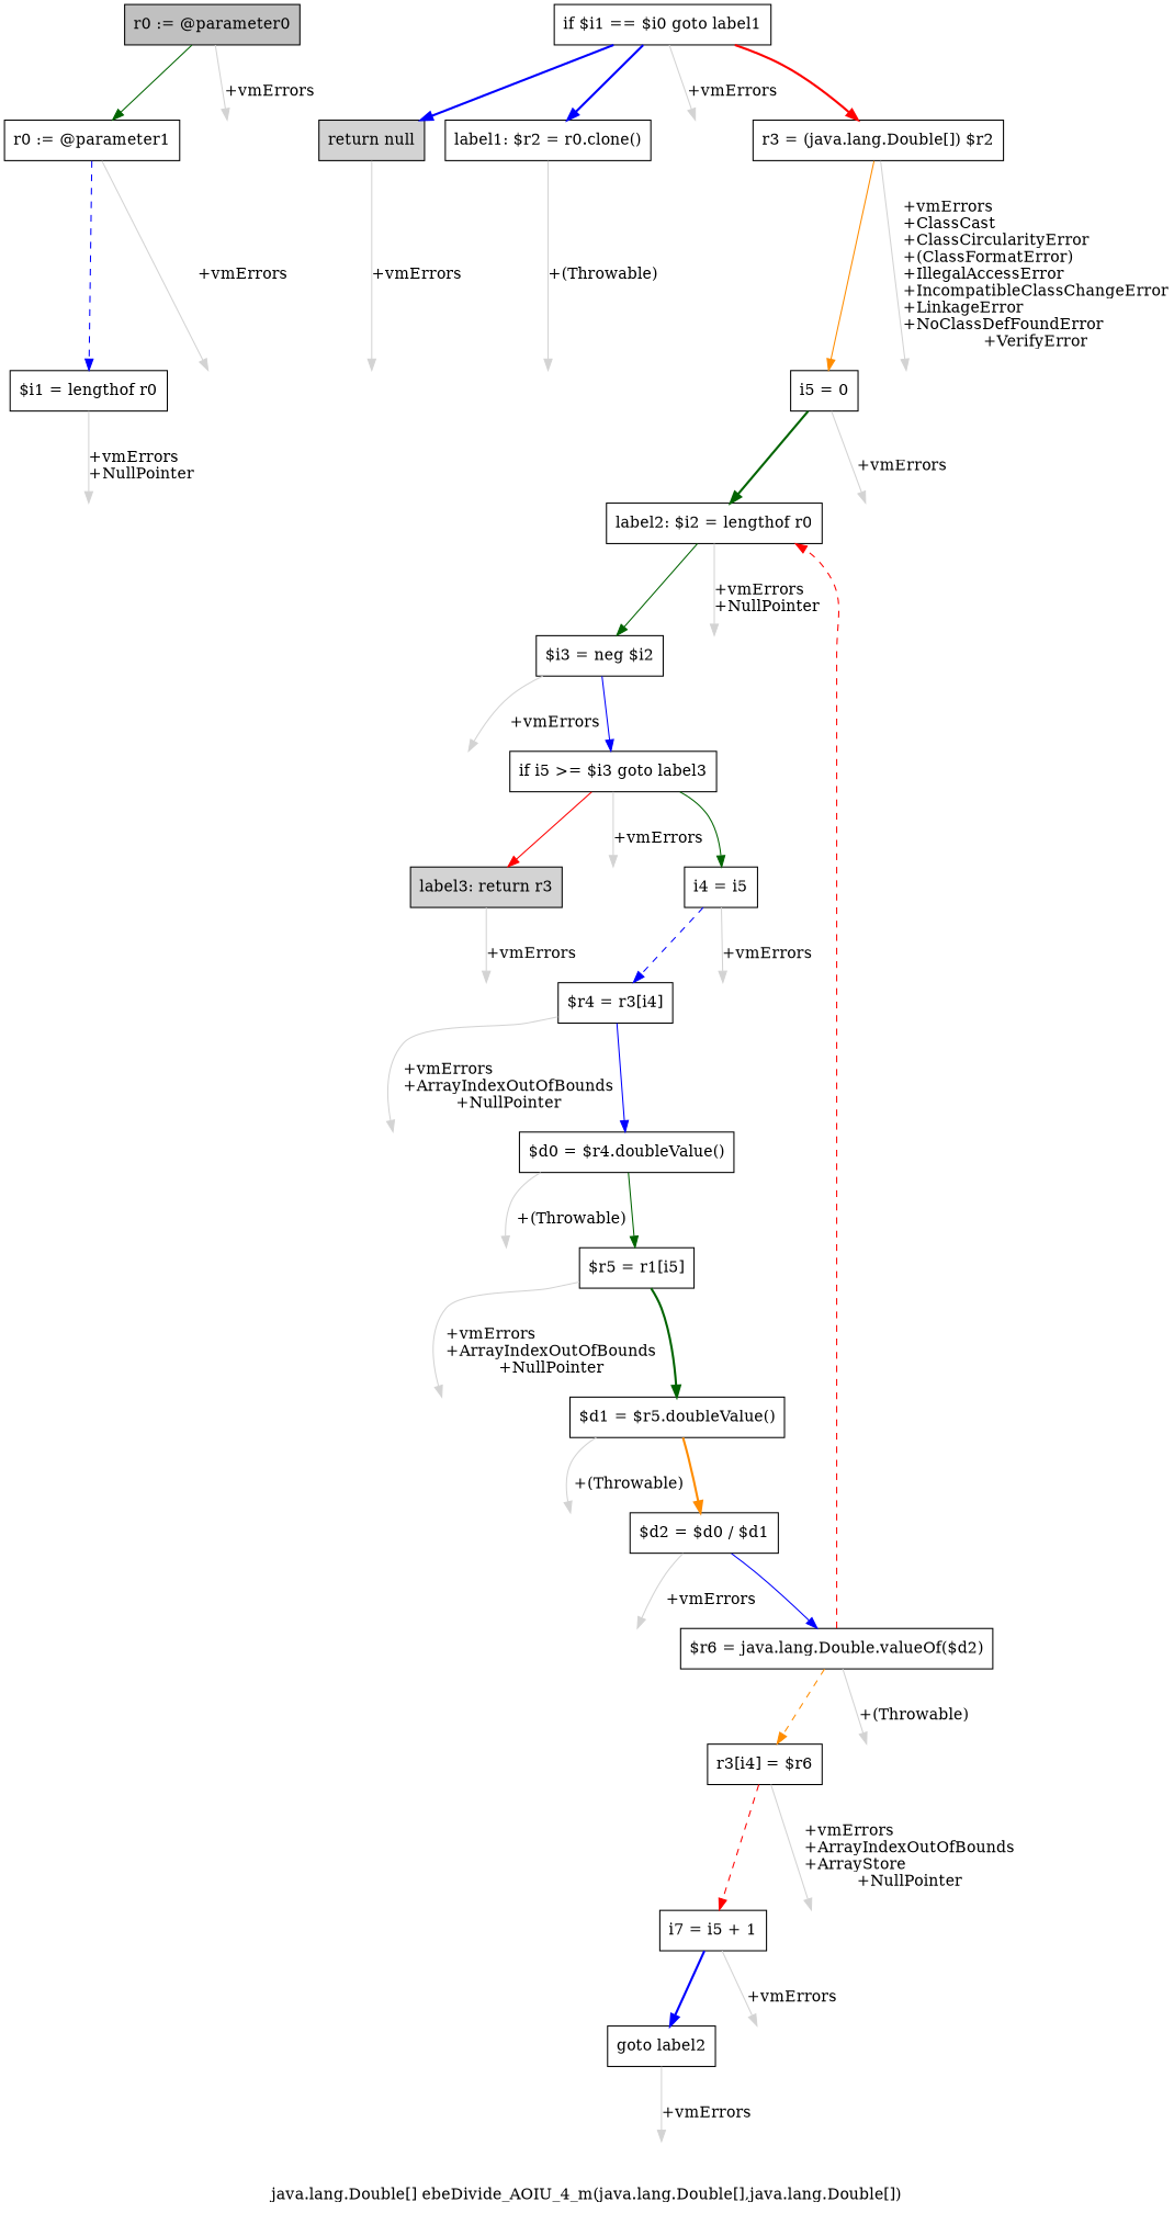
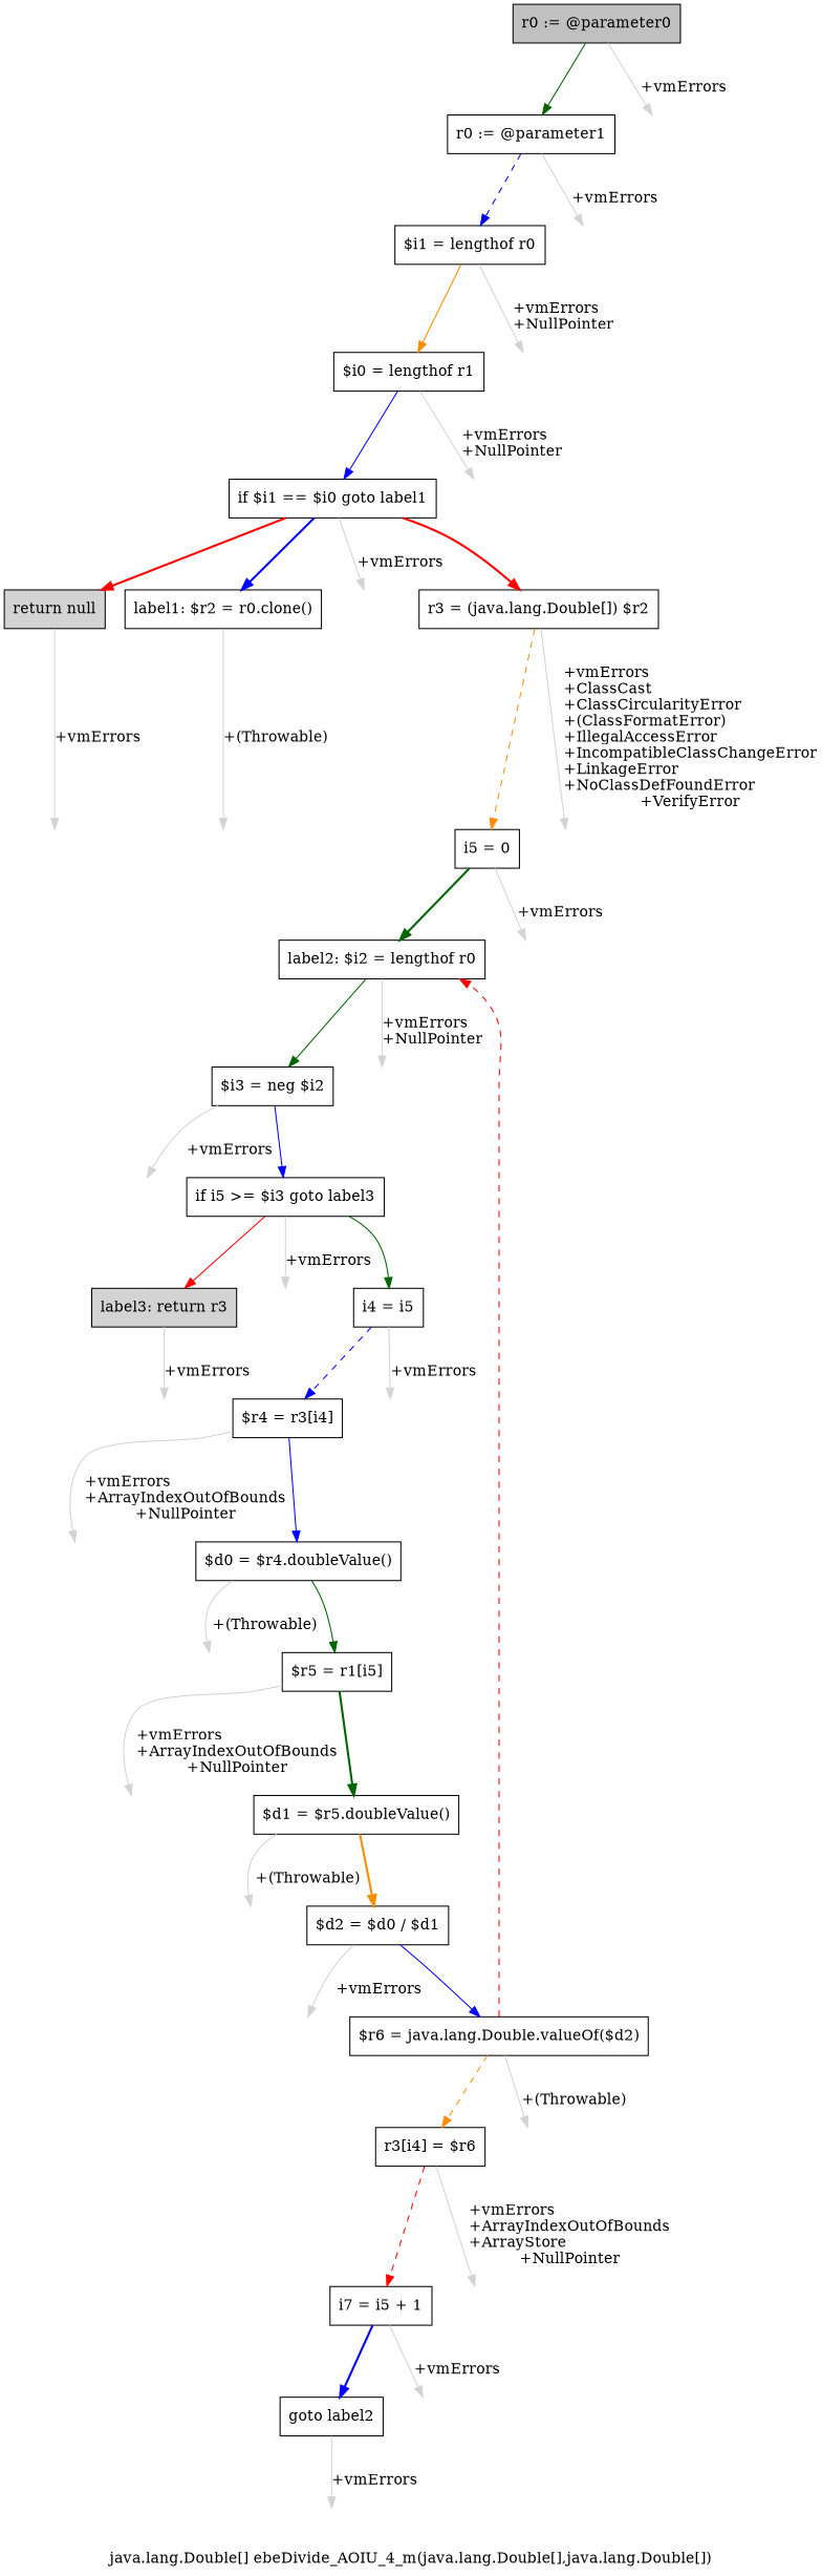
  digraph {
    label="java.lang.Double[] ebeDivide_AOIU_4_m(java.lang.Double[],java.lang.Double[])"
    node [shape=box style=invis]
    edge [color=lightgray]
    n1 [fillcolor=gray label="r0 := @parameter0" style=filled]
    n2 [label="r0 := @parameter1" style=""]
    n3 [label=Esc]
    n4 [label="$i1 = lengthof r0" style=""]
    n5 [label=Esc]
+   n6 [label="$i0 = lengthof r1" style=""]
    n7 [label=Esc]
    n8 [label="if $i1 == $i0 goto label1" style=""]
    n9 [label=Esc]
    n10 [fillcolor=lightgray label="return null" style=filled]
    n11 [label="label1: $r2 = r0.clone()" style=""]
    n12 [label=Esc]
    n13 [label="r3 = (java.lang.Double[]) $r2" style=""]
    n14 [label=Esc]
    n15 [label=Esc]
    n16 [label="i5 = 0" style=""]
    n17 [label=Esc]
    n18 [label="label2: $i2 = lengthof r0" style=""]
    n19 [label=Esc]
    n20 [label="$i3 = neg $i2" style=""]
    n21 [label=Esc]
    n22 [label="if i5 >= $i3 goto label3" style=""]
    n23 [label=Esc]
    n24 [label="i4 = i5" style=""]
    n25 [fillcolor=lightgray label="label3: return r3" style=filled]
    n26 [label=Esc]
    n27 [label="$r4 = r3[i4]" style=""]
    n28 [label=Esc]
    n29 [label=Esc]
    n30 [label="$d0 = $r4.doubleValue()" style=""]
    n31 [label=Esc]
    n32 [label="$r5 = r1[i5]" style=""]
    n33 [label=Esc]
    n34 [label="$d1 = $r5.doubleValue()" style=""]
    n35 [label=Esc]
    n36 [label="$d2 = $d0 / $d1" style=""]
    n37 [label=Esc]
    n38 [label="$r6 = java.lang.Double.valueOf($d2)" style=""]
    n39 [label=Esc]
    n40 [label="r3[i4] = $r6" style=""]
    n41 [label=Esc]
    n42 [label="i7 = i5 + 1" style=""]
    n43 [label=Esc]
    n44 [label="goto label2" style=""]
    n45 [label=Esc]
    n46 [label=Esc]
    n1 -> n2 [color=darkgreen style=solid]
    n1 -> n3 [label="\l+vmErrors"]
    n2 -> n4 [color=blue style=dashed]
    n2 -> n5 [label="\l+vmErrors"]
+   n4 -> n6 [color=darkorange style=solid]
    n4 -> n7 [label="\l+vmErrors\l+NullPointer"]
-   n8 -> n10 [color=blue style=bold]
+   n6 -> n8 [color=blue style=solid]
+   n6 -> n9 [label="\l+vmErrors\l+NullPointer"]
+   n8 -> n10 [color=red style=bold]
    n8 -> n11 [color=blue style=bold]
    n8 -> n12 [label="\l+vmErrors"]
    n8 -> n13 [color=red style=bold]
    n10 -> n14 [label="\l+vmErrors"]
    n11 -> n15 [label="\l+(Throwable)"]
-   n13 -> n16 [color=darkorange style=solid]
+   n13 -> n16 [color=darkorange style=dashed]
    n13 -> n17 [label="\l+vmErrors\l+ClassCast\l+ClassCircularityError\l+(ClassFormatError)\l+IllegalAccessError\l+IncompatibleClassChangeError\l+LinkageError\l+NoClassDefFoundError\l+VerifyError"]
    n16 -> n18 [color=darkgreen style=bold]
    n16 -> n19 [label="\l+vmErrors"]
    n18 -> n20 [color=darkgreen style=solid]
    n18 -> n21 [label="\l+vmErrors\l+NullPointer"]
    n20 -> n22 [color=blue style=solid]
    n20 -> n23 [label="\l+vmErrors"]
    n22 -> n24 [color=darkgreen style=solid]
    n22 -> n25 [color=red style=solid]
    n22 -> n26 [label="\l+vmErrors"]
    n24 -> n27 [color=blue style=dashed]
    n24 -> n28 [label="\l+vmErrors"]
    n25 -> n29 [label="\l+vmErrors"]
    n27 -> n30 [color=blue style=solid]
    n27 -> n31 [label="\l+vmErrors\l+ArrayIndexOutOfBounds\l+NullPointer"]
    n30 -> n32 [color=darkgreen style=solid]
    n30 -> n33 [label="\l+(Throwable)"]
    n32 -> n34 [color=darkgreen style=bold]
    n32 -> n35 [label="\l+vmErrors\l+ArrayIndexOutOfBounds\l+NullPointer"]
    n34 -> n36 [color=darkorange style=bold]
    n34 -> n37 [label="\l+(Throwable)"]
    n36 -> n38 [color=blue style=solid]
    n36 -> n39 [label="\l+vmErrors"]
    n38 -> n18 [color=red style=dashed]
    n38 -> n40 [color=darkorange style=dashed]
    n38 -> n41 [label="\l+(Throwable)"]
    n40 -> n42 [color=red style=dashed]
    n40 -> n43 [label="\l+vmErrors\l+ArrayIndexOutOfBounds\l+ArrayStore\l+NullPointer"]
    n42 -> n44 [color=blue style=bold]
    n42 -> n45 [label="\l+vmErrors"]
    n44 -> n46 [label="\l+vmErrors"]
  }
